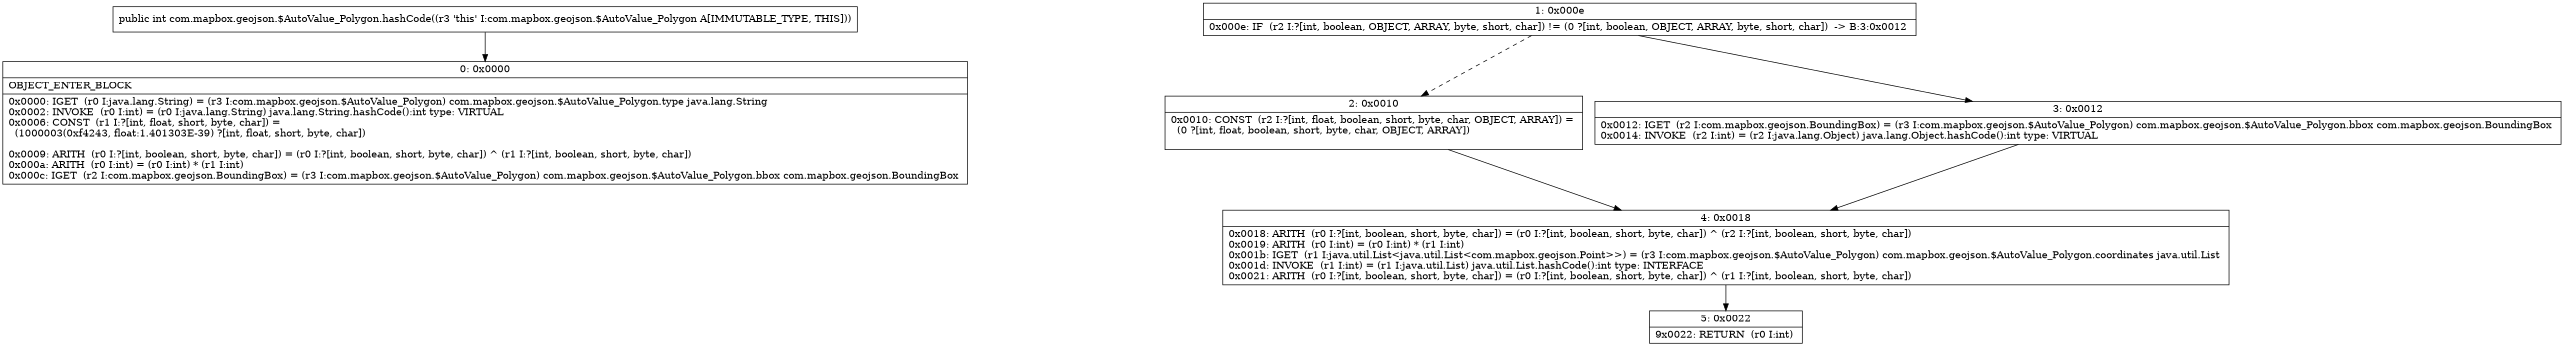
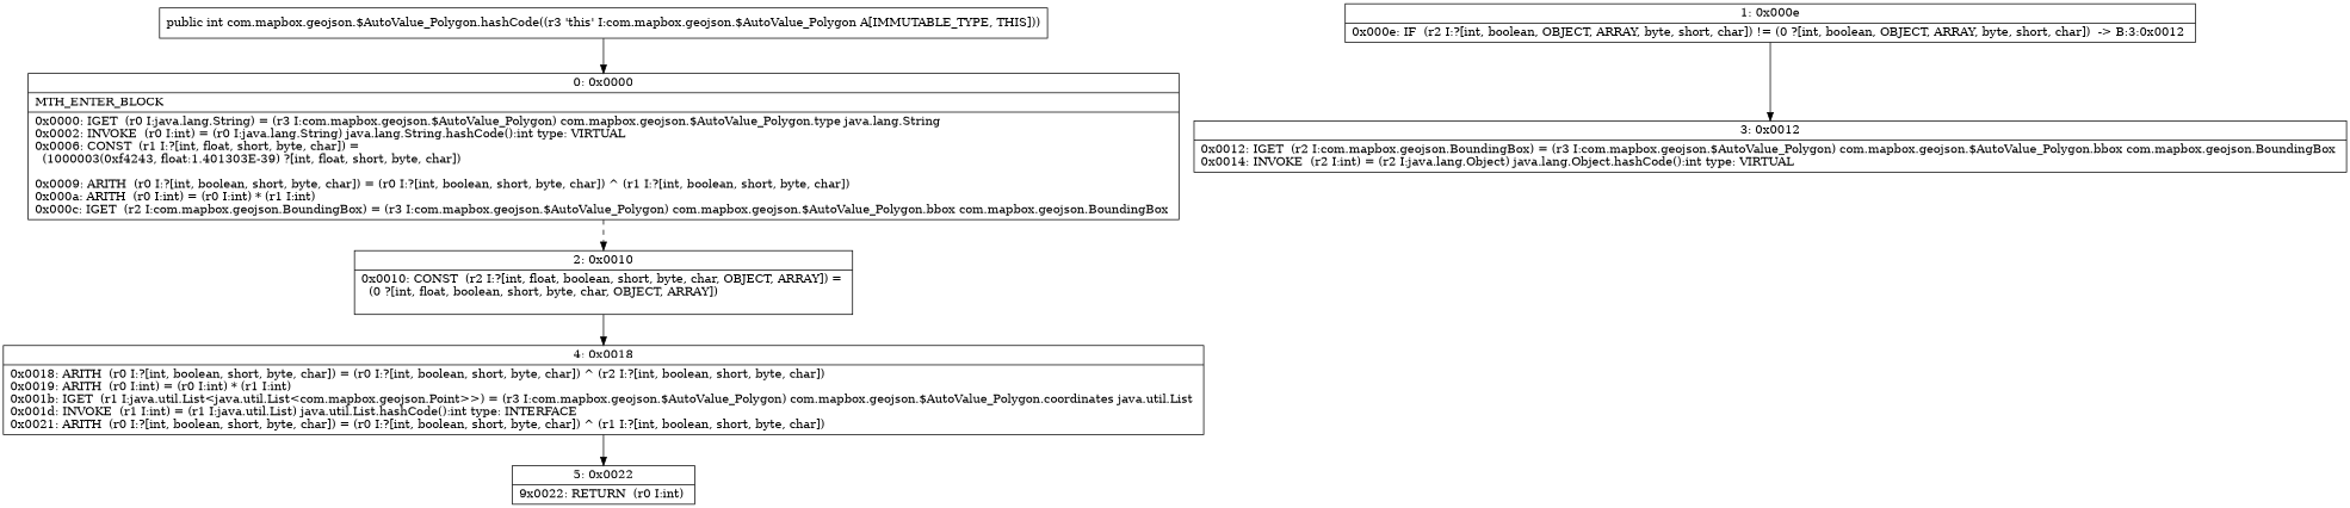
  digraph {
    node [shape=record]
-   n1 [label="{0\:\ 0x0000|OBJECT_ENTER_BLOCK\l|0x0000: IGET  (r0 I:java.lang.String) = (r3 I:com.mapbox.geojson.$AutoValue_Polygon) com.mapbox.geojson.$AutoValue_Polygon.type java.lang.String \l0x0002: INVOKE  (r0 I:int) = (r0 I:java.lang.String) java.lang.String.hashCode():int type: VIRTUAL \l0x0006: CONST  (r1 I:?[int, float, short, byte, char]) = \l  (1000003(0xf4243, float:1.401303E\-39) ?[int, float, short, byte, char])\l \l0x0009: ARITH  (r0 I:?[int, boolean, short, byte, char]) = (r0 I:?[int, boolean, short, byte, char]) ^ (r1 I:?[int, boolean, short, byte, char]) \l0x000a: ARITH  (r0 I:int) = (r0 I:int) * (r1 I:int) \l0x000c: IGET  (r2 I:com.mapbox.geojson.BoundingBox) = (r3 I:com.mapbox.geojson.$AutoValue_Polygon) com.mapbox.geojson.$AutoValue_Polygon.bbox com.mapbox.geojson.BoundingBox \l}"]
+   n1 [label="{0\:\ 0x0000|MTH_ENTER_BLOCK\l|0x0000: IGET  (r0 I:java.lang.String) = (r3 I:com.mapbox.geojson.$AutoValue_Polygon) com.mapbox.geojson.$AutoValue_Polygon.type java.lang.String \l0x0002: INVOKE  (r0 I:int) = (r0 I:java.lang.String) java.lang.String.hashCode():int type: VIRTUAL \l0x0006: CONST  (r1 I:?[int, float, short, byte, char]) = \l  (1000003(0xf4243, float:1.401303E\-39) ?[int, float, short, byte, char])\l \l0x0009: ARITH  (r0 I:?[int, boolean, short, byte, char]) = (r0 I:?[int, boolean, short, byte, char]) ^ (r1 I:?[int, boolean, short, byte, char]) \l0x000a: ARITH  (r0 I:int) = (r0 I:int) * (r1 I:int) \l0x000c: IGET  (r2 I:com.mapbox.geojson.BoundingBox) = (r3 I:com.mapbox.geojson.$AutoValue_Polygon) com.mapbox.geojson.$AutoValue_Polygon.bbox com.mapbox.geojson.BoundingBox \l}"]
    n2 [label="{1\:\ 0x000e|0x000e: IF  (r2 I:?[int, boolean, OBJECT, ARRAY, byte, short, char]) != (0 ?[int, boolean, OBJECT, ARRAY, byte, short, char])  \-\> B:3:0x0012 \l}"]
    n3 [label="{2\:\ 0x0010|0x0010: CONST  (r2 I:?[int, float, boolean, short, byte, char, OBJECT, ARRAY]) = \l  (0 ?[int, float, boolean, short, byte, char, OBJECT, ARRAY])\l \l}"]
    n4 [label="{3\:\ 0x0012|0x0012: IGET  (r2 I:com.mapbox.geojson.BoundingBox) = (r3 I:com.mapbox.geojson.$AutoValue_Polygon) com.mapbox.geojson.$AutoValue_Polygon.bbox com.mapbox.geojson.BoundingBox \l0x0014: INVOKE  (r2 I:int) = (r2 I:java.lang.Object) java.lang.Object.hashCode():int type: VIRTUAL \l}"]
    n5 [label="{4\:\ 0x0018|0x0018: ARITH  (r0 I:?[int, boolean, short, byte, char]) = (r0 I:?[int, boolean, short, byte, char]) ^ (r2 I:?[int, boolean, short, byte, char]) \l0x0019: ARITH  (r0 I:int) = (r0 I:int) * (r1 I:int) \l0x001b: IGET  (r1 I:java.util.List\<java.util.List\<com.mapbox.geojson.Point\>\>) = (r3 I:com.mapbox.geojson.$AutoValue_Polygon) com.mapbox.geojson.$AutoValue_Polygon.coordinates java.util.List \l0x001d: INVOKE  (r1 I:int) = (r1 I:java.util.List) java.util.List.hashCode():int type: INTERFACE \l0x0021: ARITH  (r0 I:?[int, boolean, short, byte, char]) = (r0 I:?[int, boolean, short, byte, char]) ^ (r1 I:?[int, boolean, short, byte, char]) \l}"]
    n6 [label="{5\:\ 0x0022|9x0022: RETURN  (r0 I:int) \l}"]
    n7 [label="{public int com.mapbox.geojson.$AutoValue_Polygon.hashCode((r3 'this' I:com.mapbox.geojson.$AutoValue_Polygon A[IMMUTABLE_TYPE, THIS])) }"]
-   n2 -> n3 [style=dashed]
+   n1 -> n3 [style=dashed]
    n2 -> n4
    n3 -> n5
-   n4 -> n5
    n5 -> n6
    n7 -> n1
  }
